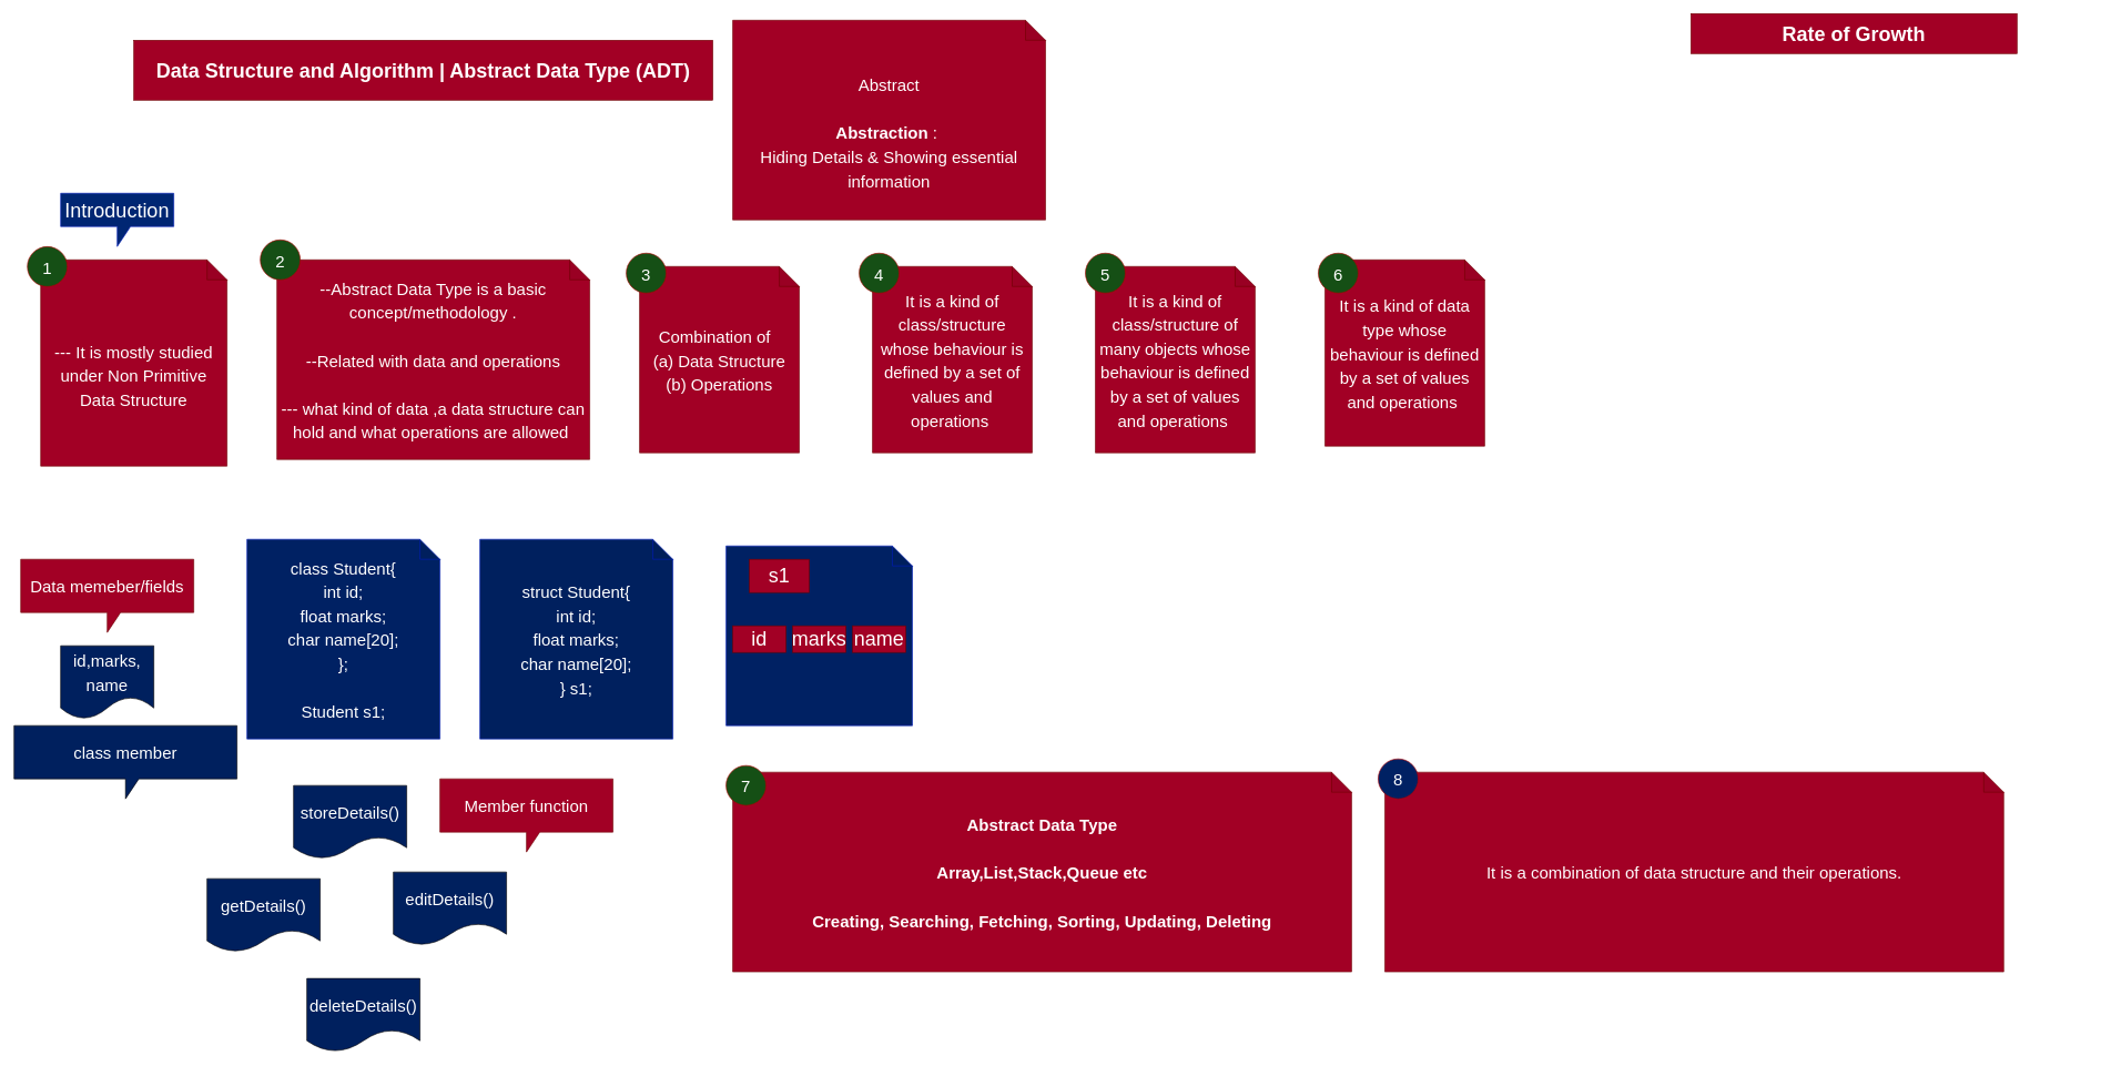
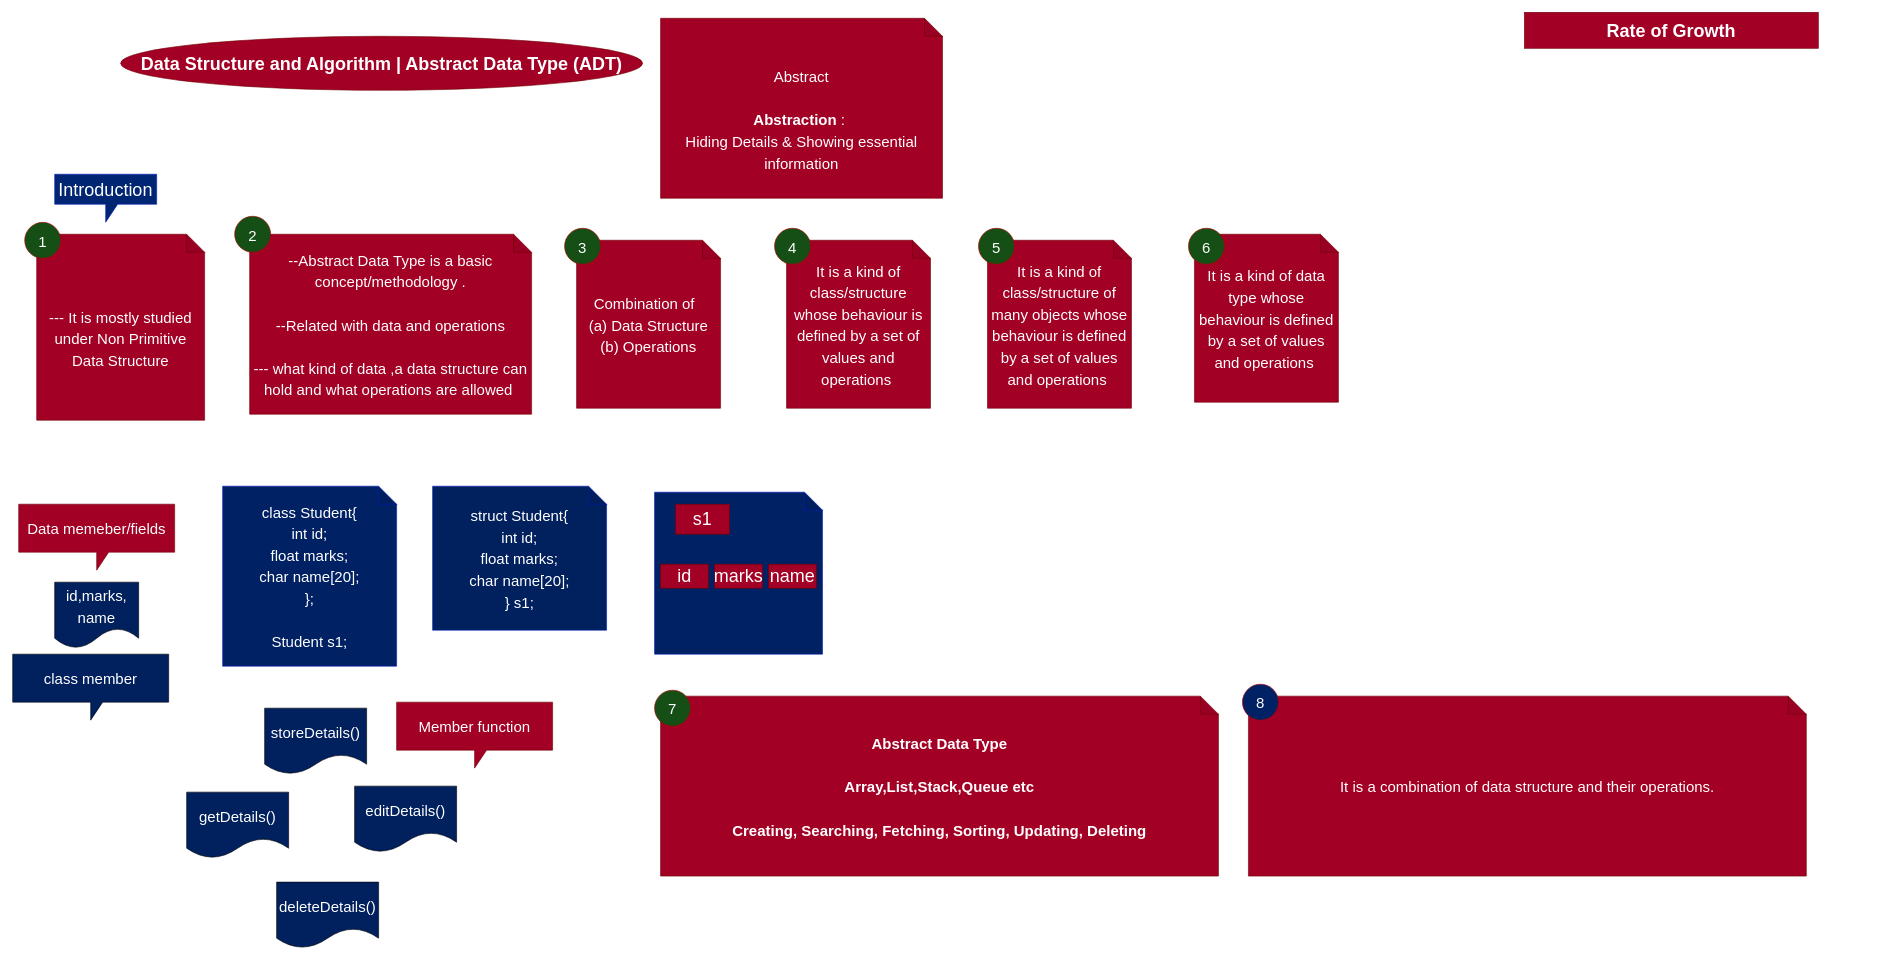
  <mxCell id="0" />
  <mxCell id="1" parent="0" />
- <mxCell id="2" value="&lt;b&gt;Data Structure and Algorithm | Abstract Data Type (ADT)&lt;/b&gt;" style="rounded=0;whiteSpace=wrap;html=1;fillColor=#a20025;strokeColor=#6F0000;fontColor=#ffffff;fontSize=30;" vertex="1" parent="1"><mxGeometry x="200" y="60" width="870" height="90" as="geometry" /></mxCell>
+ <mxCell id="2" value="&lt;b&gt;Data Structure and Algorithm | Abstract Data Type (ADT)&lt;/b&gt;" style="ellipse;whiteSpace=wrap;html=1;fillColor=#a20025;strokeColor=#6F0000;fontColor=#ffffff;fontSize=30;" vertex="1" parent="1"><mxGeometry x="200" y="60" width="870" height="90" as="geometry" /></mxCell>
  <mxCell id="3" value="" style="shape=image;verticalLabelPosition=bottom;labelBackgroundColor=#ffffff;verticalAlign=top;aspect=fixed;imageAspect=0;image=https://res.cloudinary.com/practicaldev/image/fetch/s--NR3M1nw8--/c_limit%2Cf_auto%2Cfl_progressive%2Cq_auto%2Cw_880/https://thepracticaldev.s3.amazonaws.com/i/z4bbf8o1ly77wmkjdgge.png;" vertex="1" parent="1"><mxGeometry x="2400" y="130" width="733.14" height="493.46" as="geometry" /></mxCell>
  <mxCell id="4" value="&lt;b&gt;Rate of Growth&lt;/b&gt;" style="rounded=0;whiteSpace=wrap;html=1;fontSize=30;fillColor=#a20025;strokeColor=#6F0000;fontColor=#ffffff;" vertex="1" parent="1"><mxGeometry x="2540" y="20" width="490" height="60" as="geometry" /></mxCell>
  <mxCell id="5" value="&lt;font style=&quot;font-size: 25px&quot;&gt;Combination of&amp;nbsp;&amp;nbsp;&lt;br&gt;(a) Data Structure&lt;br&gt;(b) Operations&lt;/font&gt;" style="shape=note;whiteSpace=wrap;html=1;backgroundOutline=1;darkOpacity=0.05;fontSize=30;fillColor=#a20025;strokeColor=#6F0000;fontColor=#ffffff;" vertex="1" parent="1"><mxGeometry x="960" y="400" width="240" height="280" as="geometry" /></mxCell>
  <mxCell id="6" value="Introduction" style="shape=callout;whiteSpace=wrap;html=1;perimeter=calloutPerimeter;fontSize=30;fillColor=#002673;strokeColor=#001DBC;fontColor=#ffffff;" vertex="1" parent="1"><mxGeometry x="90" y="290" width="170" height="80" as="geometry" /></mxCell>
  <mxCell id="7" value="&lt;span style=&quot;font-size: 25px&quot;&gt;It is a kind of data type whose behaviour is defined by a set of values and operations&amp;nbsp;&lt;/span&gt;" style="shape=note;whiteSpace=wrap;html=1;backgroundOutline=1;darkOpacity=0.05;fontSize=30;fillColor=#a20025;strokeColor=#6F0000;fontColor=#ffffff;" vertex="1" parent="1"><mxGeometry x="1990" y="390" width="240" height="280" as="geometry" /></mxCell>
  <mxCell id="8" value="&lt;span style=&quot;font-size: 25px&quot;&gt;&lt;br&gt;--- It is mostly studied under Non Primitive Data Structure&lt;br&gt;&lt;/span&gt;" style="shape=note;whiteSpace=wrap;html=1;backgroundOutline=1;darkOpacity=0.05;fontSize=30;fillColor=#a20025;strokeColor=#6F0000;fontColor=#ffffff;" vertex="1" parent="1"><mxGeometry x="60" y="390" width="280" height="310" as="geometry" /></mxCell>
  <mxCell id="9" value="&lt;font color=&quot;#ffffff&quot; style=&quot;font-size: 25px&quot;&gt;1&lt;/font&gt;" style="ellipse;whiteSpace=wrap;html=1;aspect=fixed;fontSize=30;fillColor=#154F15;strokeColor=#B20000;fontColor=#ffffff;" vertex="1" parent="1"><mxGeometry x="40" y="370.19" width="60" height="60" as="geometry" /></mxCell>
  <mxCell id="10" value="&lt;span style=&quot;font-size: 25px&quot;&gt;It is a kind of class/structure whose behaviour is defined by a set of values and operations&amp;nbsp;&lt;/span&gt;" style="shape=note;whiteSpace=wrap;html=1;backgroundOutline=1;darkOpacity=0.05;fontSize=30;fillColor=#a20025;strokeColor=#6F0000;fontColor=#ffffff;" vertex="1" parent="1"><mxGeometry x="1310" y="400" width="240" height="280" as="geometry" /></mxCell>
  <mxCell id="11" value="&lt;span style=&quot;font-size: 25px&quot;&gt;4&lt;/span&gt;" style="ellipse;whiteSpace=wrap;html=1;aspect=fixed;fontSize=30;fillColor=#154F15;strokeColor=#B20000;fontColor=#ffffff;" vertex="1" parent="1"><mxGeometry x="1290" y="380" width="60" height="60" as="geometry" /></mxCell>
  <mxCell id="12" value="&lt;span style=&quot;font-size: 25px&quot;&gt;class Student{&lt;br&gt;int id;&lt;br&gt;float marks;&lt;br&gt;char name[20];&lt;br&gt;};&lt;br&gt;&lt;/span&gt;&lt;span style=&quot;color: rgba(0 , 0 , 0 , 0) ; font-family: monospace ; font-size: 0px&quot;&gt;%3CmxGraphModel%3E%3Croot%3E%3CmxCell%20id%3D%220%22%2F%3E%3CmxCell%20id%3D%221%22%20parent%3D%220%22%2F%3E%3CmxCell%20id%3D%222%22%20value%3D%22%26lt%3Bspan%20style%3D%26quot%3Bfont-size%3A%2025px%26quot%3B%26gt%3B7%26lt%3B%2Fspan%26gt%3B%22%20style%3D%22ellipse%3BwhiteSpace%3Dwrap%3Bhtml%3D1%3Baspect%3Dfixed%3BfontSize%3D30%3BfillColor%3D%23154F15%3BstrokeColor%3D%23B20000%3BfontColor%3D%23ffffff%3B%22%20vertex%3D%221%22%20parent%3D%221%22%3E%3CmxGeometry%20x%3D%22720%22%20y%3D%221040%22%20width%3D%2260%22%20height%3D%2260%22%20as%3D%22geometry%22%2F%3E%3C%2FmxCell%3E%3C%2Froot%3E%3C%2FmxGraphModel%3E&lt;/span&gt;&lt;span style=&quot;font-size: 25px&quot;&gt;&lt;br&gt;Student s1;&lt;br&gt;&lt;/span&gt;" style="shape=note;whiteSpace=wrap;html=1;backgroundOutline=1;darkOpacity=0.05;fontSize=30;fillColor=#002163;strokeColor=#001DBC;fontColor=#ffffff;" vertex="1" parent="1"><mxGeometry y="810" width="290" height="300" as="geometry" x="370" /></mxCell>
- <mxCell id="13" value="&lt;span style=&quot;font-size: 25px&quot;&gt;struct Student{&lt;br&gt;int id;&lt;br&gt;float marks;&lt;br&gt;char name[20];&lt;br&gt;} s1;&lt;/span&gt;" style="shape=note;whiteSpace=wrap;html=1;backgroundOutline=1;darkOpacity=0.05;fontSize=30;fillColor=#00205E;strokeColor=#001DBC;fontColor=#ffffff;" vertex="1" parent="1"><mxGeometry x="720" y="810" width="290" height="300" as="geometry" /></mxCell>
+ <mxCell id="13" value="&lt;span style=&quot;font-size: 25px&quot;&gt;struct Student{&lt;br&gt;int id;&lt;br&gt;float marks;&lt;br&gt;char name[20];&lt;br&gt;} s1;&lt;/span&gt;" style="shape=note;whiteSpace=wrap;html=1;backgroundOutline=1;darkOpacity=0.05;fontSize=30;fillColor=#00205E;strokeColor=#001DBC;fontColor=#ffffff;" vertex="1" parent="1"><mxGeometry x="720" y="810" width="290" height="240" as="geometry" /></mxCell>
  <mxCell id="14" value="&lt;font style=&quot;font-size: 25px&quot; color=&quot;#ffffff&quot;&gt;id,marks,&lt;br&gt;name&lt;br&gt;&lt;/font&gt;" style="shape=document;whiteSpace=wrap;html=1;boundedLbl=1;fontSize=30;fillColor=#00205E;" vertex="1" parent="1"><mxGeometry x="90" y="970" width="140" height="110" as="geometry" /></mxCell>
  <mxCell id="15" value="&lt;font style=&quot;font-size: 25px&quot; color=&quot;#ffffff&quot;&gt;Data memeber/fields&lt;/font&gt;" style="shape=callout;whiteSpace=wrap;html=1;perimeter=calloutPerimeter;fontSize=30;fillColor=#a20025;strokeColor=#6F0000;fontColor=#ffffff;" vertex="1" parent="1"><mxGeometry x="30" y="840" width="260" height="110" as="geometry" /></mxCell>
- <mxCell id="16" value="&lt;font color=&quot;#ffffff&quot;&gt;&lt;span style=&quot;font-size: 25px&quot;&gt;class member&lt;/span&gt;&lt;/font&gt;" style="shape=callout;whiteSpace=wrap;html=1;perimeter=calloutPerimeter;fontSize=30;fillColor=#00205E;" vertex="1" parent="1"><mxGeometry x="20" y="1090" width="335" height="110" as="geometry" /></mxCell>
+ <mxCell id="16" value="&lt;font color=&quot;#ffffff&quot;&gt;&lt;span style=&quot;font-size: 25px&quot;&gt;class member&lt;/span&gt;&lt;/font&gt;" style="shape=callout;whiteSpace=wrap;html=1;perimeter=calloutPerimeter;fontSize=30;fillColor=#00205E;" vertex="1" parent="1"><mxGeometry x="20" y="1090" width="260" height="110" as="geometry" /></mxCell>
  <mxCell id="17" value="&lt;font style=&quot;font-size: 25px&quot; color=&quot;#ffffff&quot;&gt;getDetails()&lt;br&gt;&lt;/font&gt;" style="shape=document;whiteSpace=wrap;html=1;boundedLbl=1;fontSize=30;fillColor=#00205E;" vertex="1" parent="1"><mxGeometry x="310" y="1320" width="170" height="110" as="geometry" /></mxCell>
  <mxCell id="18" value="&lt;font style=&quot;font-size: 25px&quot; color=&quot;#ffffff&quot;&gt;Member function&lt;/font&gt;" style="shape=callout;whiteSpace=wrap;html=1;perimeter=calloutPerimeter;fontSize=30;fillColor=#a20025;strokeColor=#6F0000;fontColor=#ffffff;" vertex="1" parent="1"><mxGeometry x="660" y="1170" width="260" height="110" as="geometry" /></mxCell>
  <mxCell id="19" value="&lt;span style=&quot;font-size: 25px&quot;&gt;6&lt;/span&gt;" style="ellipse;whiteSpace=wrap;html=1;aspect=fixed;fontSize=30;fillColor=#154F15;strokeColor=#B20000;fontColor=#ffffff;" vertex="1" parent="1"><mxGeometry x="1980" y="380" width="60" height="60" as="geometry" /></mxCell>
  <mxCell id="20" value="&lt;span style=&quot;font-size: 25px&quot;&gt;&lt;br&gt;&lt;b&gt;Abstract Data Type&lt;/b&gt;&lt;br&gt;&lt;br&gt;&lt;/span&gt;&lt;span style=&quot;font-size: 25px&quot;&gt;&lt;b&gt;Array,List,&lt;/b&gt;&lt;/span&gt;&lt;b&gt;&lt;span style=&quot;font-size: 25px&quot;&gt;Stack,&lt;/span&gt;&lt;span style=&quot;font-size: 25px&quot;&gt;Queue etc&lt;/span&gt;&lt;/b&gt;&lt;span style=&quot;font-size: 25px&quot;&gt;&lt;b&gt;&lt;br&gt;&amp;nbsp;&lt;br&gt;Creating, Searching, Fetching, Sorting, Updating, Deleting&lt;br&gt;&lt;/b&gt;&lt;br&gt;&lt;/span&gt;" style="shape=note;whiteSpace=wrap;html=1;backgroundOutline=1;darkOpacity=0.05;fontSize=30;fillColor=#a20025;strokeColor=#6F0000;fontColor=#ffffff;" vertex="1" parent="1"><mxGeometry x="1100" y="1160" width="930" height="300" as="geometry" /></mxCell>
  <mxCell id="21" value="&lt;span style=&quot;font-size: 25px&quot;&gt;7&lt;/span&gt;" style="ellipse;whiteSpace=wrap;html=1;aspect=fixed;fontSize=30;fillColor=#154F15;strokeColor=#B20000;fontColor=#ffffff;" vertex="1" parent="1"><mxGeometry x="1090" y="1150" width="60" height="60" as="geometry" /></mxCell>
  <mxCell id="22" value="&lt;span style=&quot;font-size: 25px&quot;&gt;&lt;br&gt;Abstract&lt;br&gt;&lt;br&gt;&lt;/span&gt;&lt;b style=&quot;font-size: 25px&quot;&gt;Abstraction &lt;/b&gt;&lt;span style=&quot;font-size: 25px&quot;&gt;:&amp;nbsp;&lt;/span&gt;&lt;span style=&quot;font-size: 25px&quot;&gt;&lt;br&gt;&lt;/span&gt;&lt;span style=&quot;font-size: 25px&quot;&gt;Hiding Details &amp;amp; Showing essential information&lt;br&gt;&lt;/span&gt;" style="shape=note;whiteSpace=wrap;html=1;backgroundOutline=1;darkOpacity=0.05;fontSize=30;fillColor=#a20025;strokeColor=#6F0000;fontColor=#ffffff;" vertex="1" parent="1"><mxGeometry x="1100" y="30" width="470" height="300" as="geometry" /></mxCell>
  <mxCell id="23" value="&lt;span style=&quot;font-size: 25px&quot;&gt;--Abstract Data Type is a basic concept/methodology . &lt;br&gt;&lt;br&gt;--Related with data and operations&lt;br&gt;&lt;br&gt;--- what kind of data ,a data structure can hold and what operations are allowed&amp;nbsp;&lt;br&gt;&lt;/span&gt;" style="shape=note;whiteSpace=wrap;html=1;backgroundOutline=1;darkOpacity=0.05;fontSize=30;fillColor=#a20025;strokeColor=#6F0000;fontColor=#ffffff;" vertex="1" parent="1"><mxGeometry x="415" y="390" width="470" height="300" as="geometry" /></mxCell>
  <mxCell id="24" value="&lt;span style=&quot;font-size: 25px&quot;&gt;2&lt;/span&gt;" style="ellipse;whiteSpace=wrap;html=1;aspect=fixed;fontSize=30;fillColor=#154F15;strokeColor=#B20000;fontColor=#ffffff;" vertex="1" parent="1"><mxGeometry x="390" y="360" width="60" height="60" as="geometry" /></mxCell>
  <mxCell id="25" value="&lt;span style=&quot;font-size: 25px&quot;&gt;3&lt;/span&gt;" style="ellipse;whiteSpace=wrap;html=1;aspect=fixed;fontSize=30;fillColor=#154F15;strokeColor=#B20000;fontColor=#ffffff;" vertex="1" parent="1"><mxGeometry x="940" y="380" width="60" height="60" as="geometry" /></mxCell>
  <mxCell id="26" value="&lt;font style=&quot;font-size: 25px&quot; color=&quot;#ffffff&quot;&gt;editDetails()&lt;br&gt;&lt;/font&gt;" style="shape=document;whiteSpace=wrap;html=1;boundedLbl=1;fontSize=30;fillColor=#00205E;" vertex="1" parent="1"><mxGeometry x="590" y="1310" width="170" height="110" as="geometry" /></mxCell>
  <mxCell id="27" value="&lt;font style=&quot;font-size: 25px&quot; color=&quot;#ffffff&quot;&gt;deleteDetails()&lt;br&gt;&lt;/font&gt;" style="shape=document;whiteSpace=wrap;html=1;boundedLbl=1;fontSize=30;fillColor=#00205E;" vertex="1" parent="1"><mxGeometry x="460" y="1470" width="170" height="110" as="geometry" /></mxCell>
  <mxCell id="28" value="&lt;font style=&quot;font-size: 25px&quot; color=&quot;#ffffff&quot;&gt;storeDetails()&lt;br&gt;&lt;/font&gt;" style="shape=document;whiteSpace=wrap;html=1;boundedLbl=1;fontSize=30;fillColor=#00205E;" vertex="1" parent="1"><mxGeometry x="440" y="1180" width="170" height="110" as="geometry" /></mxCell>
  <mxCell id="29" value="&lt;span style=&quot;font-size: 25px&quot;&gt;It is a kind of class/structure of many objects whose behaviour is defined by a set of values and operations&amp;nbsp;&lt;/span&gt;" style="shape=note;whiteSpace=wrap;html=1;backgroundOutline=1;darkOpacity=0.05;fontSize=30;fillColor=#a20025;strokeColor=#6F0000;fontColor=#ffffff;" vertex="1" parent="1"><mxGeometry x="1645" y="400" width="240" height="280" as="geometry" /></mxCell>
  <mxCell id="30" value="&lt;span style=&quot;font-size: 25px&quot;&gt;5&lt;/span&gt;" style="ellipse;whiteSpace=wrap;html=1;aspect=fixed;fontSize=30;fillColor=#154F15;strokeColor=#B20000;fontColor=#ffffff;" vertex="1" parent="1"><mxGeometry x="1630" y="380" width="60" height="60" as="geometry" /></mxCell>
  <mxCell id="31" value="&lt;span style=&quot;font-size: 25px&quot;&gt;It is a combination of data structure and their operations.&lt;br&gt;&lt;/span&gt;" style="shape=note;whiteSpace=wrap;html=1;backgroundOutline=1;darkOpacity=0.05;fontSize=30;fillColor=#a20025;strokeColor=#6F0000;fontColor=#ffffff;" vertex="1" parent="1"><mxGeometry x="2080" y="1160" width="930" height="300" as="geometry" /></mxCell>
  <mxCell id="32" value="&lt;span style=&quot;font-size: 25px&quot;&gt;8&lt;/span&gt;" style="ellipse;whiteSpace=wrap;html=1;aspect=fixed;fontSize=30;fillColor=#002163;strokeColor=#B20000;fontColor=#ffffff;" vertex="1" parent="1"><mxGeometry x="2070" y="1140" width="60" height="60" as="geometry" /></mxCell>
  <mxCell id="33" value="&lt;span style=&quot;font-size: 25px&quot;&gt;&lt;br&gt;&lt;/span&gt;" style="shape=note;whiteSpace=wrap;html=1;backgroundOutline=1;darkOpacity=0.05;fontSize=30;fillColor=#002163;strokeColor=#001DBC;fontColor=#ffffff;" vertex="1" parent="1"><mxGeometry x="1090" y="820" width="280" height="270" as="geometry" /></mxCell>
  <mxCell id="34" value="id" style="rounded=0;whiteSpace=wrap;html=1;fillColor=#a20025;strokeColor=#6F0000;fontColor=#ffffff;fontSize=30;" vertex="1" parent="1"><mxGeometry x="1100" y="940" width="80" height="40" as="geometry" /></mxCell>
  <mxCell id="35" value="name" style="rounded=0;whiteSpace=wrap;html=1;fillColor=#a20025;strokeColor=#6F0000;fontColor=#ffffff;fontSize=30;" vertex="1" parent="1"><mxGeometry x="1280" y="940" width="80" height="40" as="geometry" /></mxCell>
  <mxCell id="36" value="marks" style="rounded=0;whiteSpace=wrap;html=1;fillColor=#a20025;strokeColor=#6F0000;fontColor=#ffffff;fontSize=30;" vertex="1" parent="1"><mxGeometry x="1190" y="940" width="80" height="40" as="geometry" /></mxCell>
  <mxCell id="37" value="s1" style="rounded=0;whiteSpace=wrap;html=1;fillColor=#a20025;strokeColor=#6F0000;fontColor=#ffffff;fontSize=30;" vertex="1" parent="1"><mxGeometry x="1125" y="840" width="90" height="50" as="geometry" /></mxCell>
